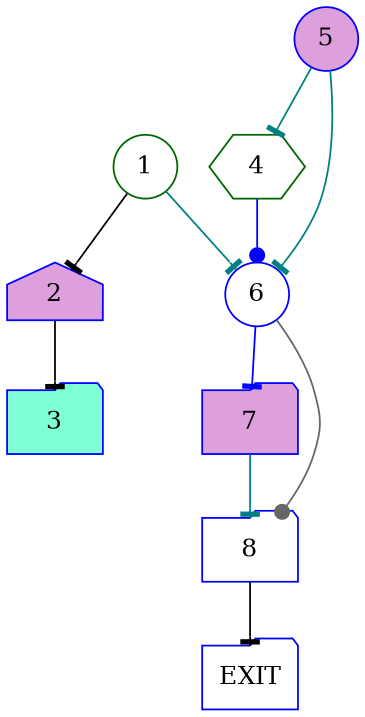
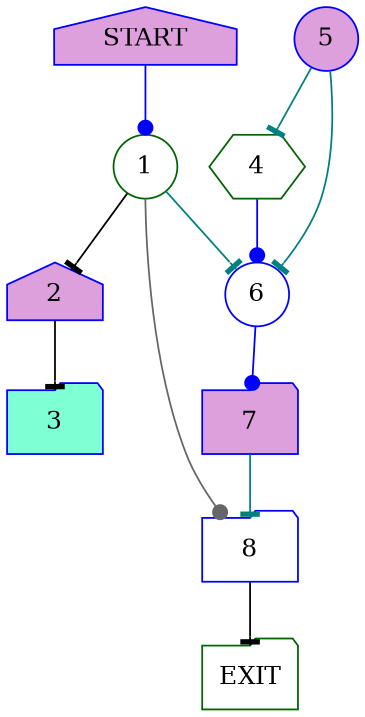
  digraph {
    node [color=blue fillcolor=white shape=folder style=filled]
    edge [arrowhead=tee color=teal]
+   n1 [fillcolor=plum label=START shape=house]
    1 [color=darkgreen shape=circle]
    2 [fillcolor=plum shape=house]
    6 [shape=circle]
-   n5 [label=EXIT]
+   n5 [color=darkgreen label=EXIT]
    3 [fillcolor=aquamarine]
    4 [color=darkgreen shape=hexagon]
    5 [fillcolor=plum shape=circle]
    7 [fillcolor=plum]
    8
+   n1 -> 1 [arrowhead=dot color=blue]
    1 -> 2 [color=black]
    1 -> 6
    2 -> 3 [color=black]
-   6 -> 7 [color=blue]
-   6 -> 8 [arrowhead=dot color=gray40]
+   6 -> 7 [arrowhead=dot color=blue]
+   1 -> 8 [arrowhead=dot color=gray40]
    4 -> 6 [arrowhead=dot color=blue]
    5 -> 6
    5 -> 4
    7 -> 8
    8 -> n5 [color=black]
  }
